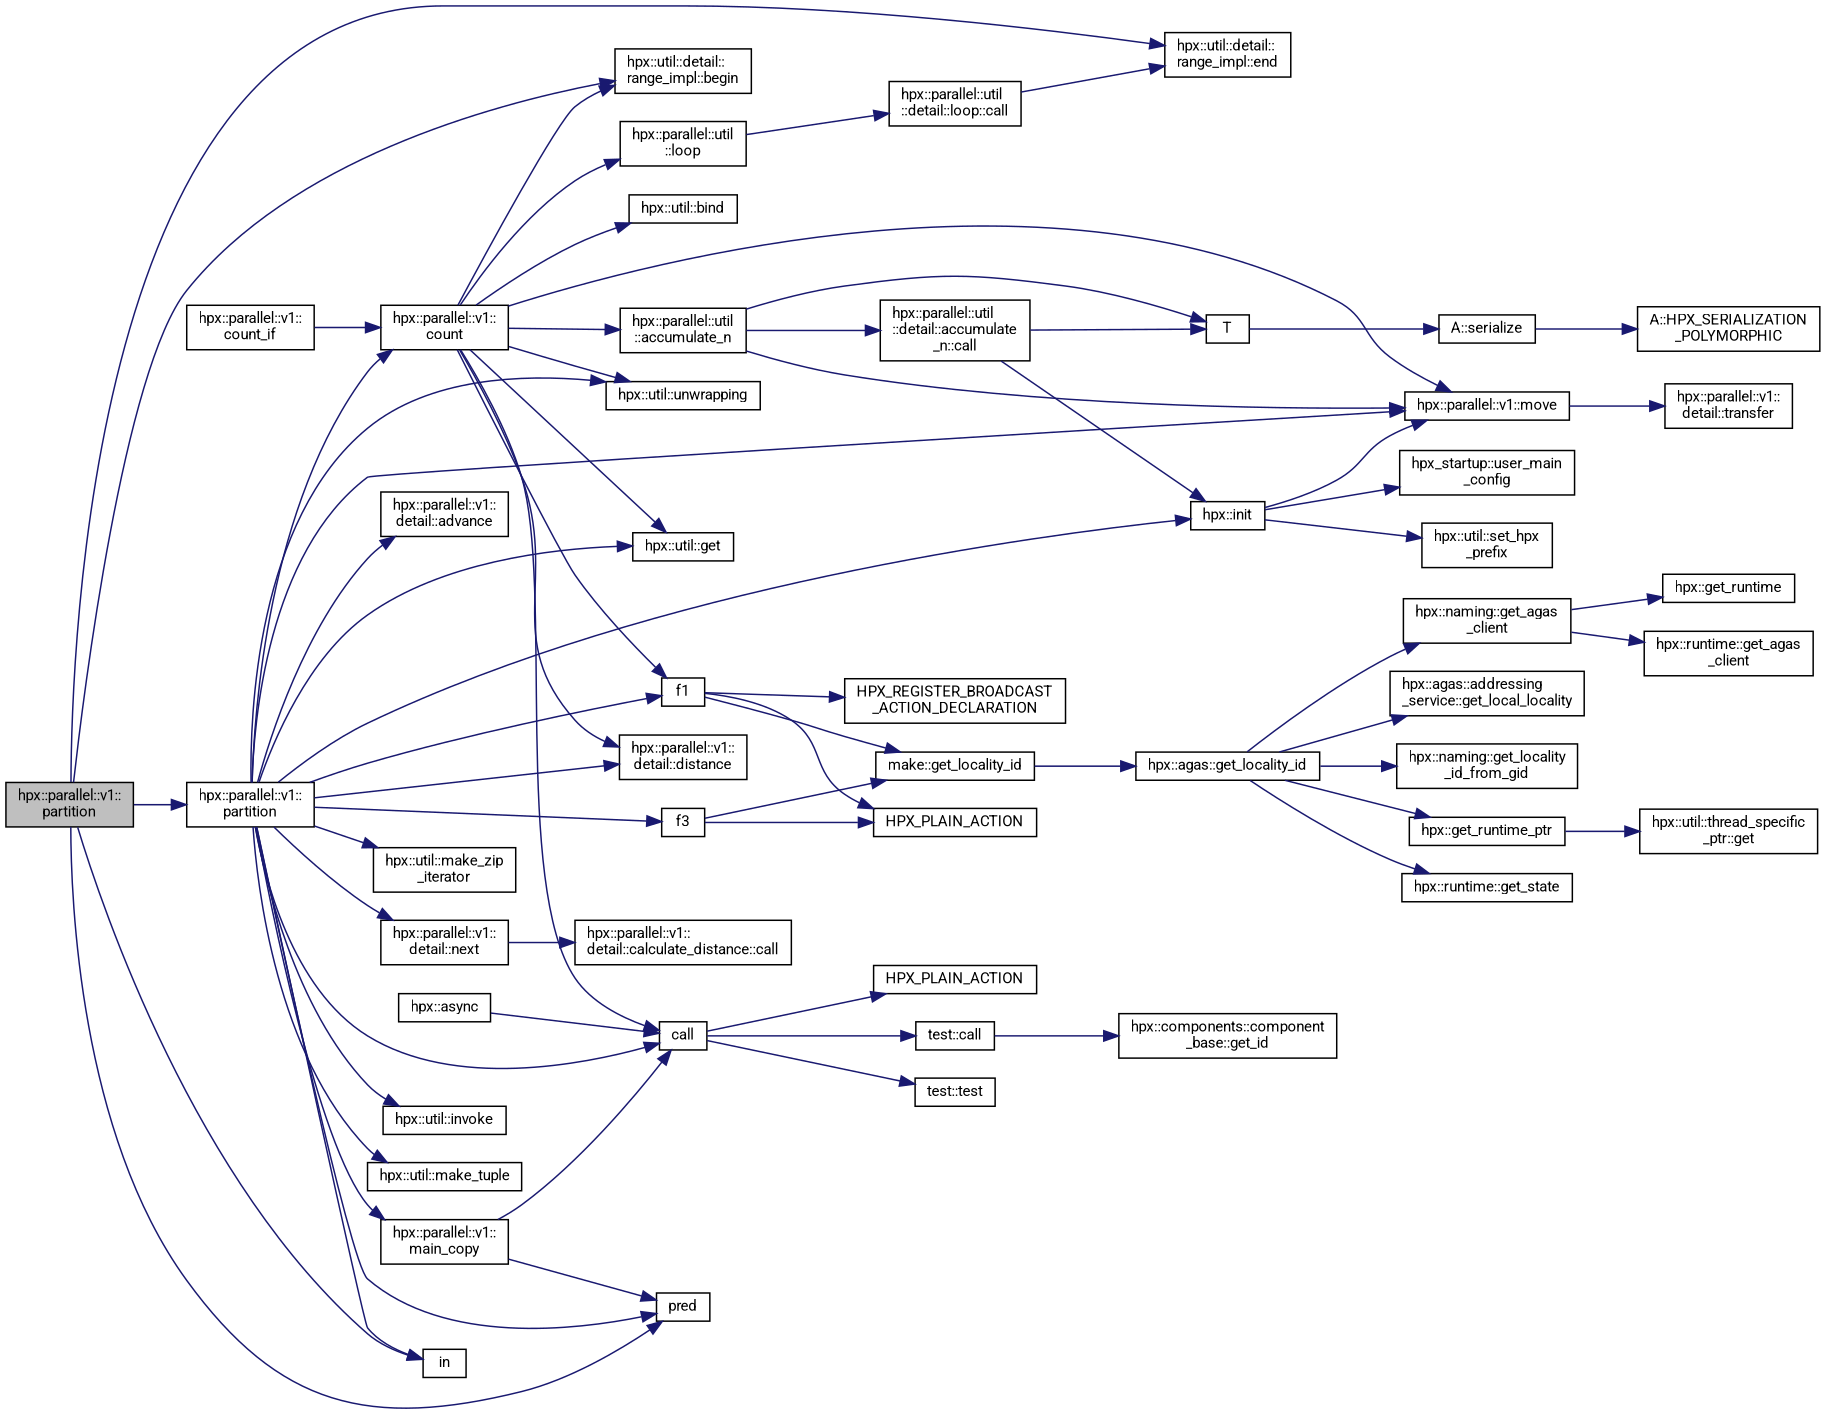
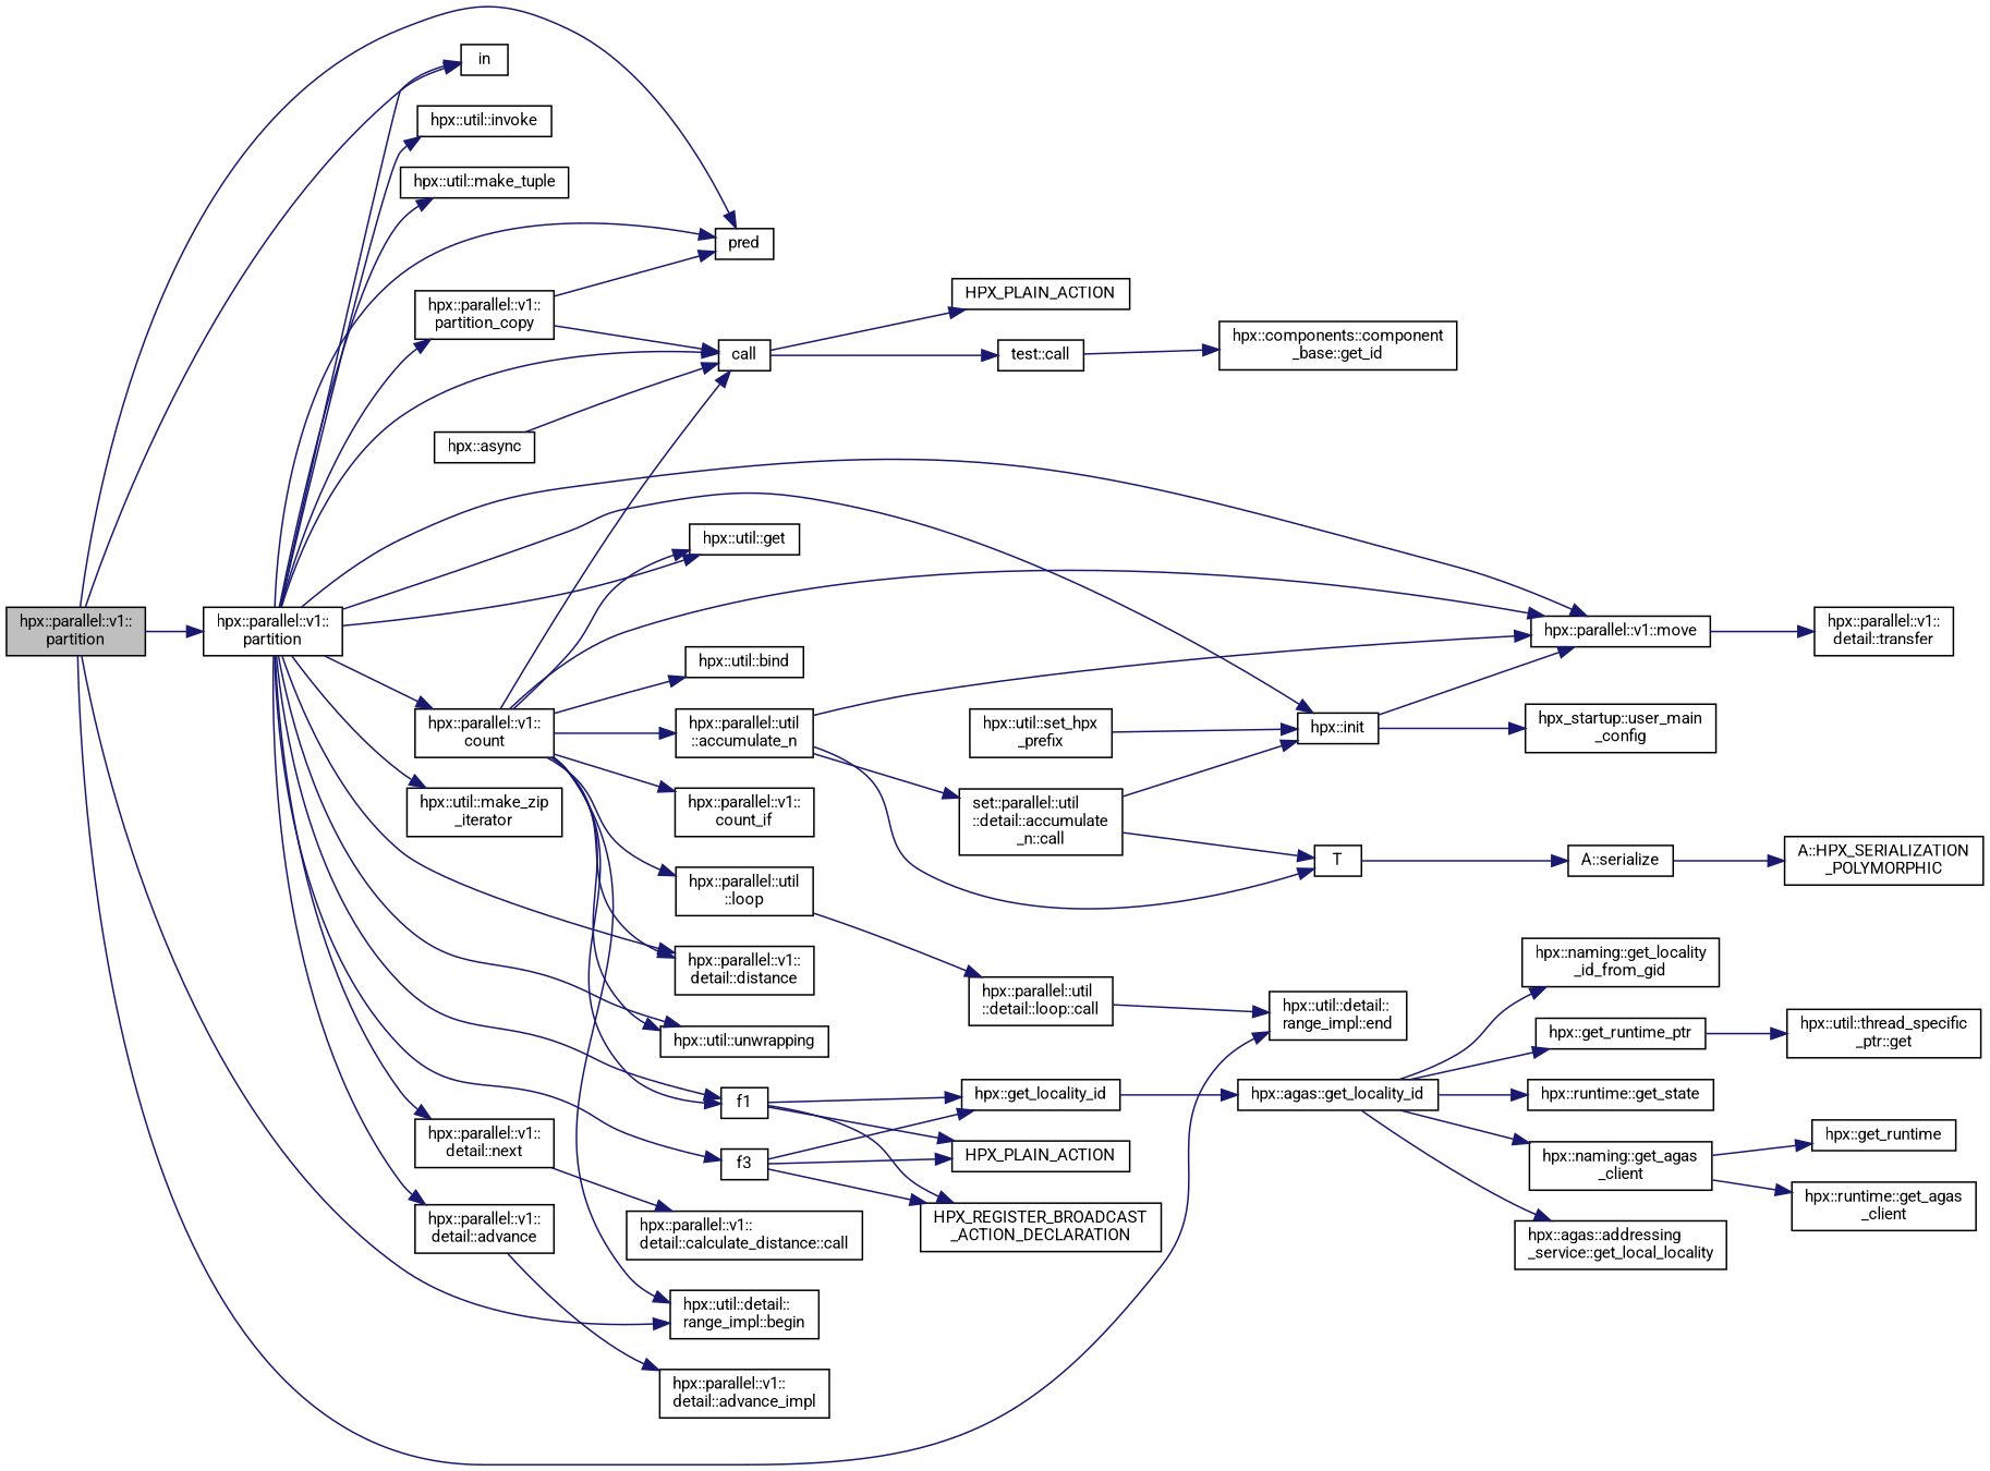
  digraph {
    fontname=Roboto
    rankdir=LR
    node [color=black fillcolor=white fontname=Roboto fontsize=10 shape=record style=filled]
    edge [color=midnightblue fontname=Roboto fontsize=10 labelfontname=Helvetica labelfontsize=10 style=solid]
    n1 [fillcolor=grey75 fontcolor=black height=0.2 label="hpx::parallel::v1::\lpartition" width=0.4]
    n2 [height=0.2 label="hpx::parallel::v1::\lpartition" width=0.4]
    n3 [height=0.2 label=pred width=0.4]
    n4 [height=0.2 label="hpx::util::detail::\lrange_impl::end" width=0.4]
    n5 [height=0.2 label="hpx::util::detail::\lrange_impl::begin" width=0.4]
    n6 [height=0.2 label=in width=0.4]
    n7 [height=0.2 label=call width=0.4]
    n8 [height=0.2 label="hpx::util::invoke" width=0.4]
    n9 [height=0.2 label="hpx::util::make_tuple" width=0.4]
    n10 [height=0.2 label="hpx::parallel::v1::move" width=0.4]
-   n11 [height=0.2 label="hpx::parallel::v1::\lmain_copy" width=0.4]
+   n11 [height=0.2 label="hpx::parallel::v1::\lpartition_copy" width=0.4]
    n12 [height=0.2 label="hpx::util::get" width=0.4]
    n13 [height=0.2 label="hpx::parallel::v1::\lcount" width=0.4]
    n14 [height=0.2 label=f1 width=0.4]
    n15 [height=0.2 label="hpx::parallel::v1::\ldetail::distance" width=0.4]
    n16 [height=0.2 label="hpx::util::unwrapping" width=0.4]
    n17 [height=0.2 label="hpx::init" width=0.4]
    n18 [height=0.2 label="hpx::util::make_zip\l_iterator" width=0.4]
    n19 [height=0.2 label=f3 width=0.4]
    n20 [height=0.2 label="hpx::parallel::v1::\ldetail::next" width=0.4]
    n21 [height=0.2 label="hpx::parallel::v1::\ldetail::advance" width=0.4]
-   n22 [height=0.2 label="test::test" width=0.4]
    n23 [height=0.2 label=HPX_PLAIN_ACTION width=0.4]
    n24 [height=0.2 label="test::call" width=0.4]
    n25 [height=0.2 label="hpx::parallel::v1::\ldetail::transfer" width=0.4]
    n26 [height=0.2 label="hpx::parallel::v1::\lcount_if" width=0.4]
    n27 [height=0.2 label="hpx::parallel::util\l::loop" width=0.4]
    n28 [height=0.2 label="hpx::util::bind" width=0.4]
    n29 [height=0.2 label="hpx::parallel::util\l::accumulate_n" width=0.4]
-   n30 [height=0.2 label="make::get_locality_id" width=0.4]
+   n30 [height=0.2 label="hpx::get_locality_id" width=0.4]
    n31 [height=0.2 label=HPX_PLAIN_ACTION width=0.4]
    n32 [height=0.2 label="HPX_REGISTER_BROADCAST\l_ACTION_DECLARATION" width=0.4]
    n33 [height=0.2 label="hpx::util::set_hpx\l_prefix" width=0.4]
    n34 [height=0.2 label="hpx_startup::user_main\l_config" width=0.4]
    n35 [height=0.2 label="hpx::parallel::v1::\ldetail::calculate_distance::call" width=0.4]
+   n36 [height=0.2 label="hpx::parallel::v1::\ldetail::advance_impl" width=0.4]
    n37 [height=0.2 label="hpx::components::component\l_base::get_id" width=0.4]
    n38 [height=0.2 label="hpx::async" width=0.4]
    n39 [height=0.2 label="hpx::parallel::util\l::detail::loop::call" width=0.4]
-   n40 [height=0.2 label="hpx::parallel::util\l::detail::accumulate\l_n::call" width=0.4]
+   n40 [height=0.2 label="set::parallel::util\l::detail::accumulate\l_n::call" width=0.4]
    n41 [height=0.2 label=T width=0.4]
    n42 [height=0.2 label="hpx::agas::get_locality_id" width=0.4]
    n43 [height=0.2 label="hpx::get_runtime_ptr" width=0.4]
    n44 [height=0.2 label="hpx::runtime::get_state" width=0.4]
    n45 [height=0.2 label="hpx::naming::get_agas\l_client" width=0.4]
    n46 [height=0.2 label="hpx::agas::addressing\l_service::get_local_locality" width=0.4]
    n47 [height=0.2 label="hpx::naming::get_locality\l_id_from_gid" width=0.4]
    n48 [height=0.2 label="hpx::util::thread_specific\l_ptr::get" width=0.4]
    n49 [height=0.2 label="hpx::get_runtime" width=0.4]
    n50 [height=0.2 label="hpx::runtime::get_agas\l_client" width=0.4]
    n51 [height=0.2 label="A::serialize" width=0.4]
    n52 [height=0.2 label="A::HPX_SERIALIZATION\l_POLYMORPHIC" width=0.4]
    n1 -> n2
    n1 -> n3
    n1 -> n4
    n1 -> n5
    n1 -> n6
    n2 -> n3
    n2 -> n6
    n2 -> n7
    n2 -> n8
    n2 -> n9
    n2 -> n10
    n2 -> n11
    n2 -> n12
    n2 -> n13
    n2 -> n14
    n2 -> n15
    n2 -> n16
    n2 -> n17
    n2 -> n18
    n2 -> n19
    n2 -> n20
    n2 -> n21
-   n7 -> n22
    n7 -> n23
    n7 -> n24
    n10 -> n25
    n11 -> n3
    n11 -> n7
    n13 -> n5
    n13 -> n7
    n13 -> n10
    n13 -> n12
    n13 -> n14
    n13 -> n15
    n13 -> n16
-   n26 -> n13
+   n13 -> n26
    n13 -> n27
    n13 -> n28
    n13 -> n29
    n14 -> n30
    n14 -> n31
    n14 -> n32
    n17 -> n10
-   n17 -> n33
+   n33 -> n17
    n17 -> n34
    n19 -> n30
    n19 -> n31
+   n19 -> n32
    n20 -> n35
+   n21 -> n36
    n24 -> n37
    n27 -> n39
    n29 -> n10
    n29 -> n40
    n29 -> n41
    n30 -> n42
    n38 -> n7
    n39 -> n4
    n40 -> n17
    n40 -> n41
    n41 -> n51
    n42 -> n43
    n42 -> n44
    n42 -> n45
    n42 -> n46
    n42 -> n47
    n43 -> n48
    n45 -> n49
    n45 -> n50
    n51 -> n52
  }
